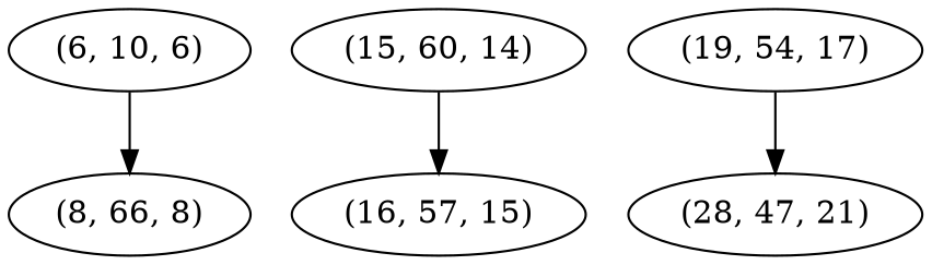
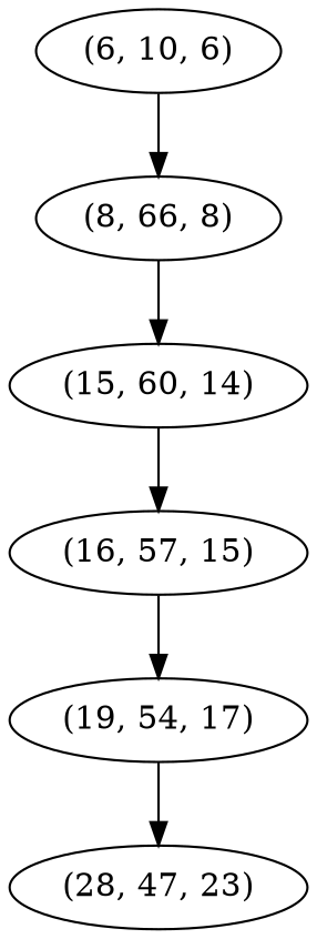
  digraph {
    n1 [label="(6, 10, 6)"]
    "(8, 66, 8)"
    "(15, 60, 14)"
    "(16, 57, 15)"
    "(19, 54, 17)"
-   "(28, 47, 21)"
+   "(28, 47, 21)" [label="(28, 47, 23)"]
    n1 -> "(8, 66, 8)"
+   "(8, 66, 8)" -> "(15, 60, 14)"
    "(15, 60, 14)" -> "(16, 57, 15)"
+   "(16, 57, 15)" -> "(19, 54, 17)"
    "(19, 54, 17)" -> "(28, 47, 21)"
  }
